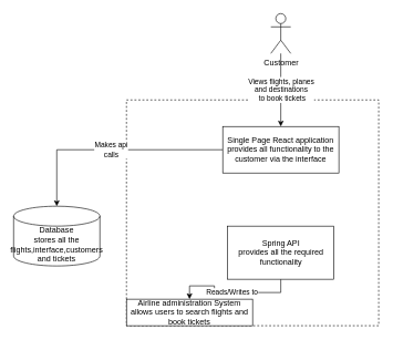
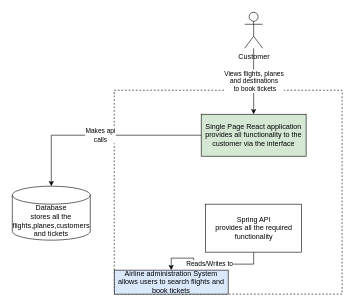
  <mxCell id="0" />
  <mxCell id="1" parent="0" />
  <mxCell id="2" value="" style="rounded=0;whiteSpace=wrap;html=1;dashed=1;fillColor=none;" parent="1" vertex="1"><mxGeometry x="190" y="150" width="380" height="340" as="geometry" /></mxCell>
- <mxCell id="3" value="Airline administration System&lt;br&gt;allows users to search flights and book tickets" style="rounded=0;whiteSpace=wrap;html=1;" parent="1" vertex="1"><mxGeometry x="190" y="450" width="190" height="40" as="geometry" /></mxCell>
- <mxCell id="4" value="Database&lt;br&gt;stores all the flights,interface,customers and tickets" style="shape=cylinder3;whiteSpace=wrap;html=1;boundedLbl=1;backgroundOutline=1;size=15;" parent="1" vertex="1"><mxGeometry x="20" y="310" width="130" height="90" as="geometry" /></mxCell>
+ <mxCell id="3" value="Airline administration System&lt;br&gt;allows users to search flights and book tickets" style="rounded=0;whiteSpace=wrap;html=1;fillColor=#dae8fc;" parent="1" vertex="1"><mxGeometry x="190" y="450" width="190" height="40" as="geometry" /></mxCell>
+ <mxCell id="4" value="Database&lt;br&gt;stores all the flights,planes,customers and tickets" style="shape=cylinder3;whiteSpace=wrap;html=1;boundedLbl=1;backgroundOutline=1;size=15;" parent="1" vertex="1"><mxGeometry x="20" y="310" width="130" height="90" as="geometry" /></mxCell>
  <mxCell id="5" value="Reads/Writes to" style="edgeStyle=orthogonalEdgeStyle;rounded=0;orthogonalLoop=1;jettySize=auto;html=1;" parent="1" source="6" target="3" edge="1"><mxGeometry relative="1" as="geometry" /></mxCell>
  <mxCell id="6" value="Spring API&lt;br&gt;provides all the required functionality" style="rounded=0;whiteSpace=wrap;html=1;" parent="1" vertex="1"><mxGeometry x="342.5" y="340" width="160" height="80" as="geometry" /></mxCell>
  <mxCell id="7" value="Makes api&lt;br&gt;calls" style="edgeStyle=orthogonalEdgeStyle;rounded=0;orthogonalLoop=1;jettySize=auto;html=1;" parent="1" source="8" target="4" edge="1"><mxGeometry relative="1" as="geometry" /></mxCell>
- <mxCell id="8" value="Single Page React application&lt;br&gt;provides all functionality to the customer via the interface" style="rounded=0;whiteSpace=wrap;html=1;fillColor=#ffffff;" parent="1" vertex="1"><mxGeometry x="335" y="190" width="175" height="70" as="geometry" /></mxCell>
+ <mxCell id="8" value="Single Page React application&lt;br&gt;provides all functionality to the customer via the interface" style="rounded=0;whiteSpace=wrap;html=1;fillColor=#d5e8d4;" parent="1" vertex="1"><mxGeometry x="335" y="190" width="175" height="70" as="geometry" /></mxCell>
  <mxCell id="9" value="Views flights, planes &lt;br&gt;and destinations&lt;br&gt;&amp;nbsp;to book tickets" style="edgeStyle=orthogonalEdgeStyle;rounded=0;orthogonalLoop=1;jettySize=auto;html=1;" parent="1" source="10" target="8" edge="1"><mxGeometry relative="1" as="geometry" /></mxCell>
  <mxCell id="10" value="Customer" style="shape=umlActor;verticalLabelPosition=bottom;verticalAlign=top;html=1;outlineConnect=0;fillColor=#ffffff;" parent="1" vertex="1"><mxGeometry x="407.5" y="20" width="30" height="60" as="geometry" /></mxCell>
